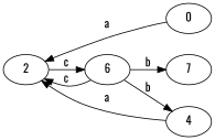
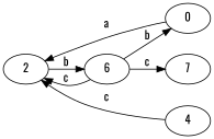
  strict digraph {
    fontname=Oswald
    rankdir=LR
    node [fontname=Oswald]
    edge [fontname=Oswald]
    2
    6
    4
    7
    0
-   2 -> 6 [label=c]
+   2 -> 6 [label=b]
    6 -> 2 [label=c]
-   6 -> 4 [label=b]
-   6 -> 7 [label=b]
-   4 -> 2 [label=a]
+   6 -> 0 [label=b]
+   6 -> 7 [label=c]
+   4 -> 2 [label=c]
    0 -> 2 [label=a]
  }
